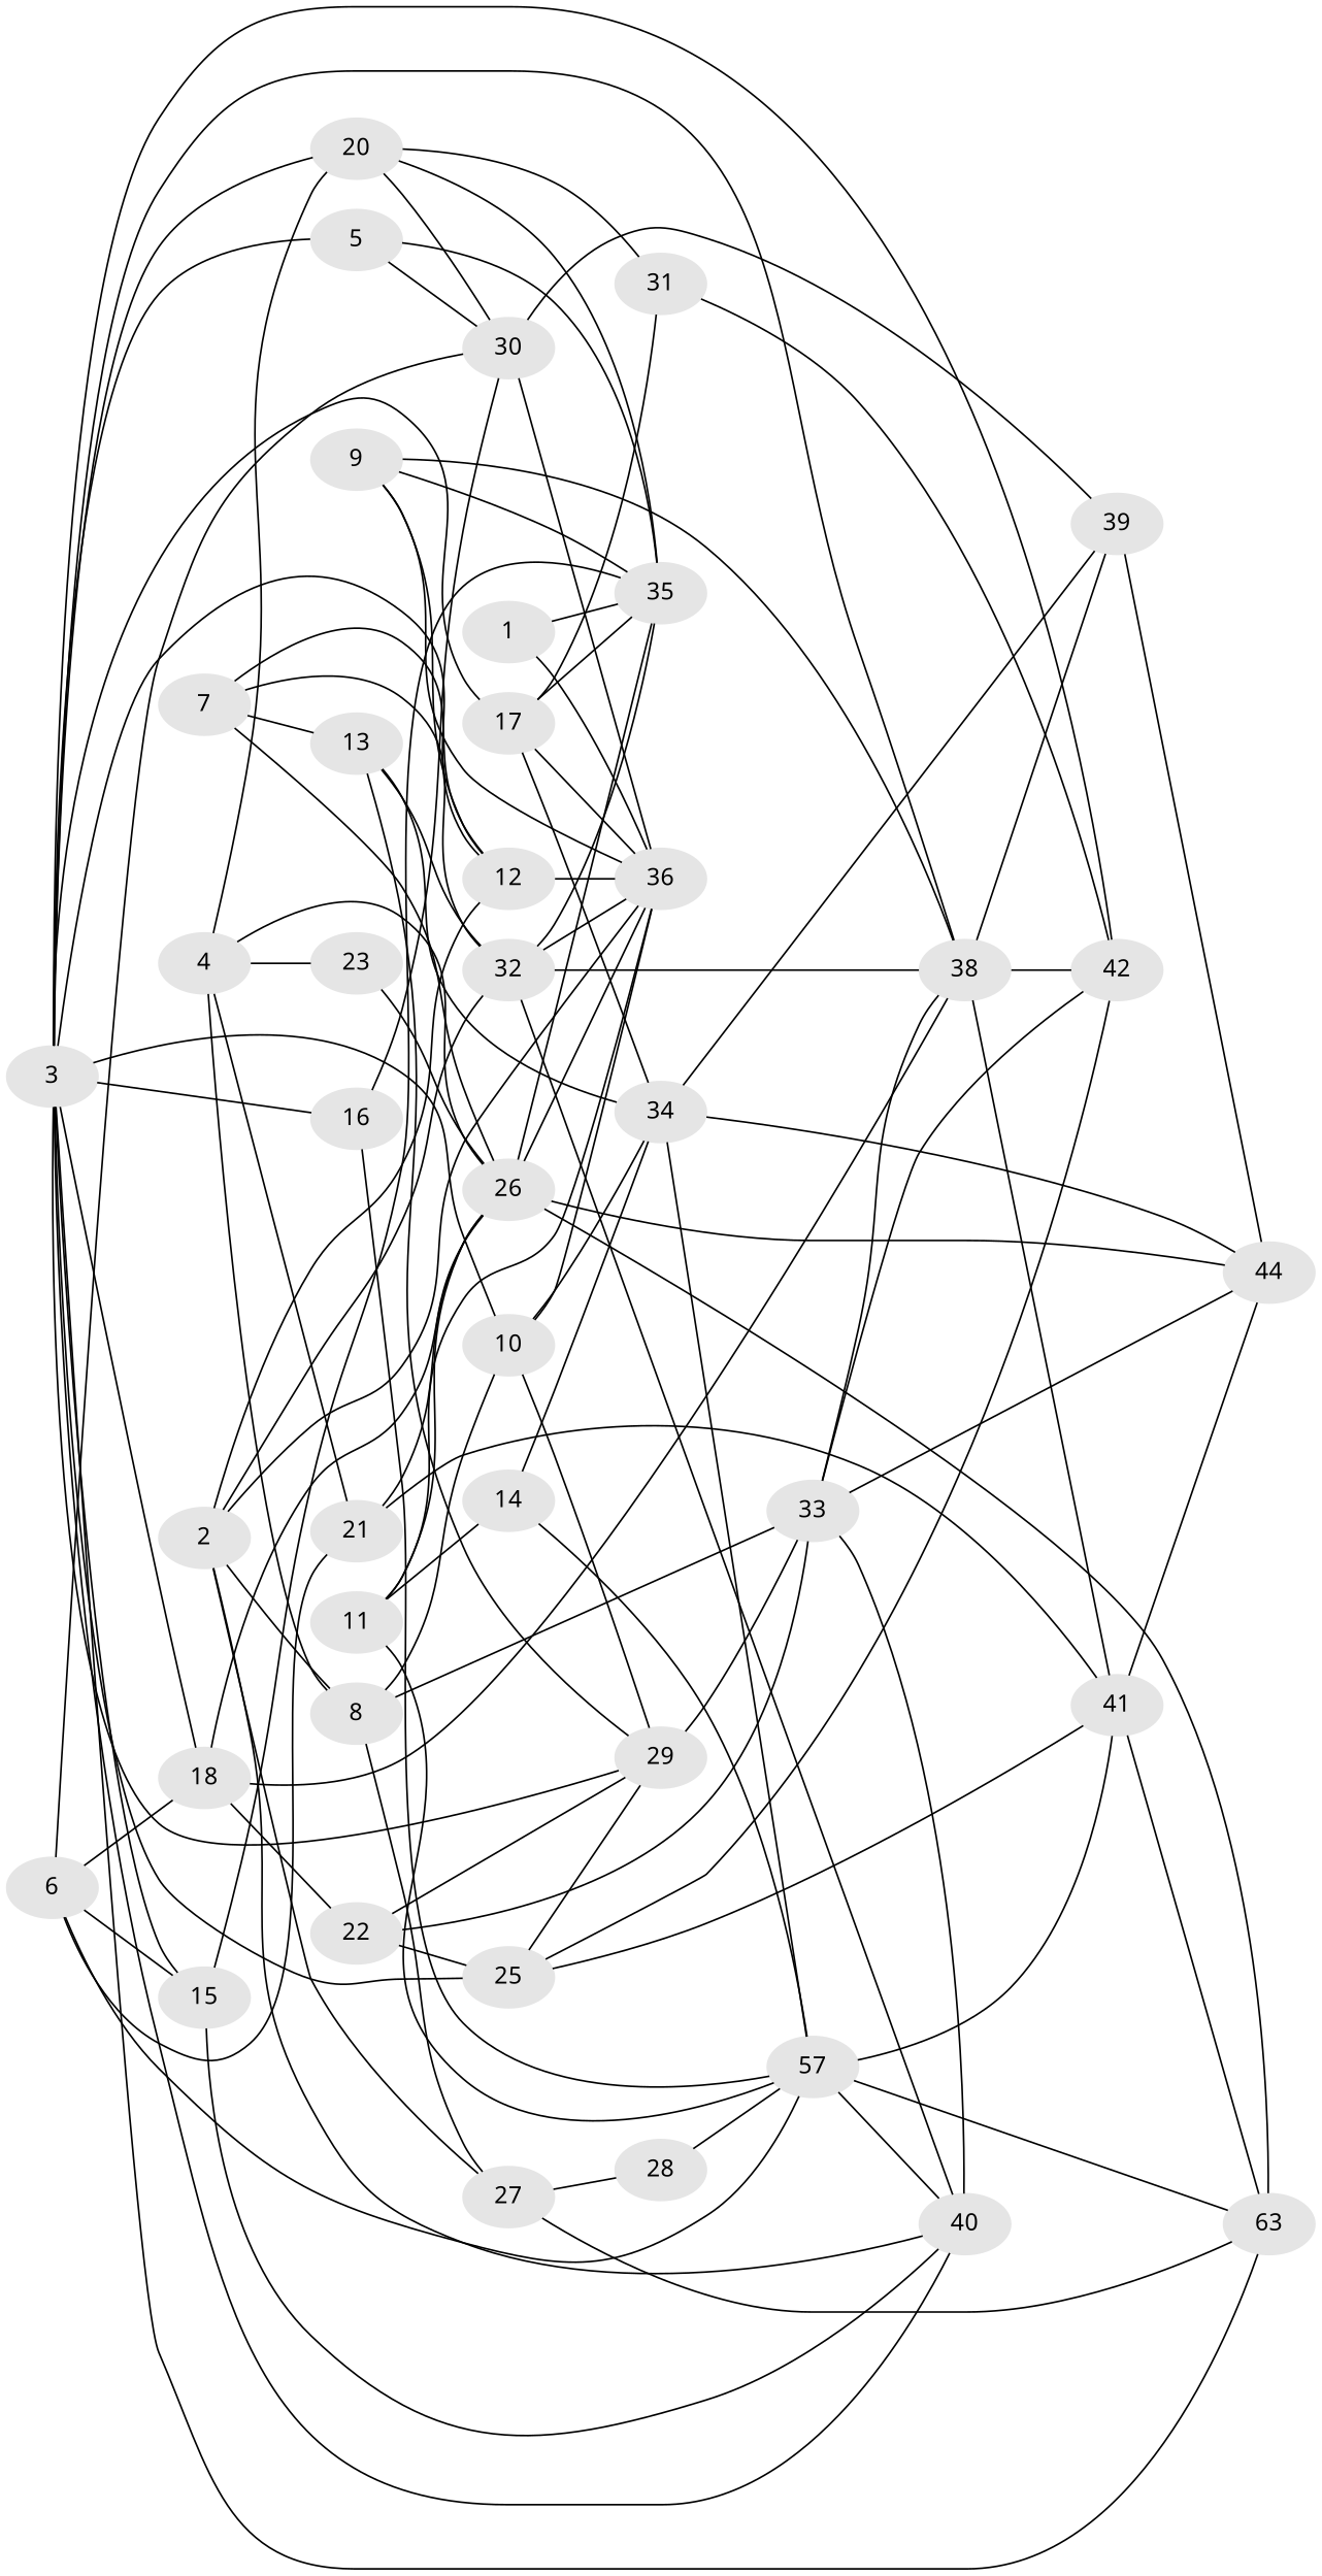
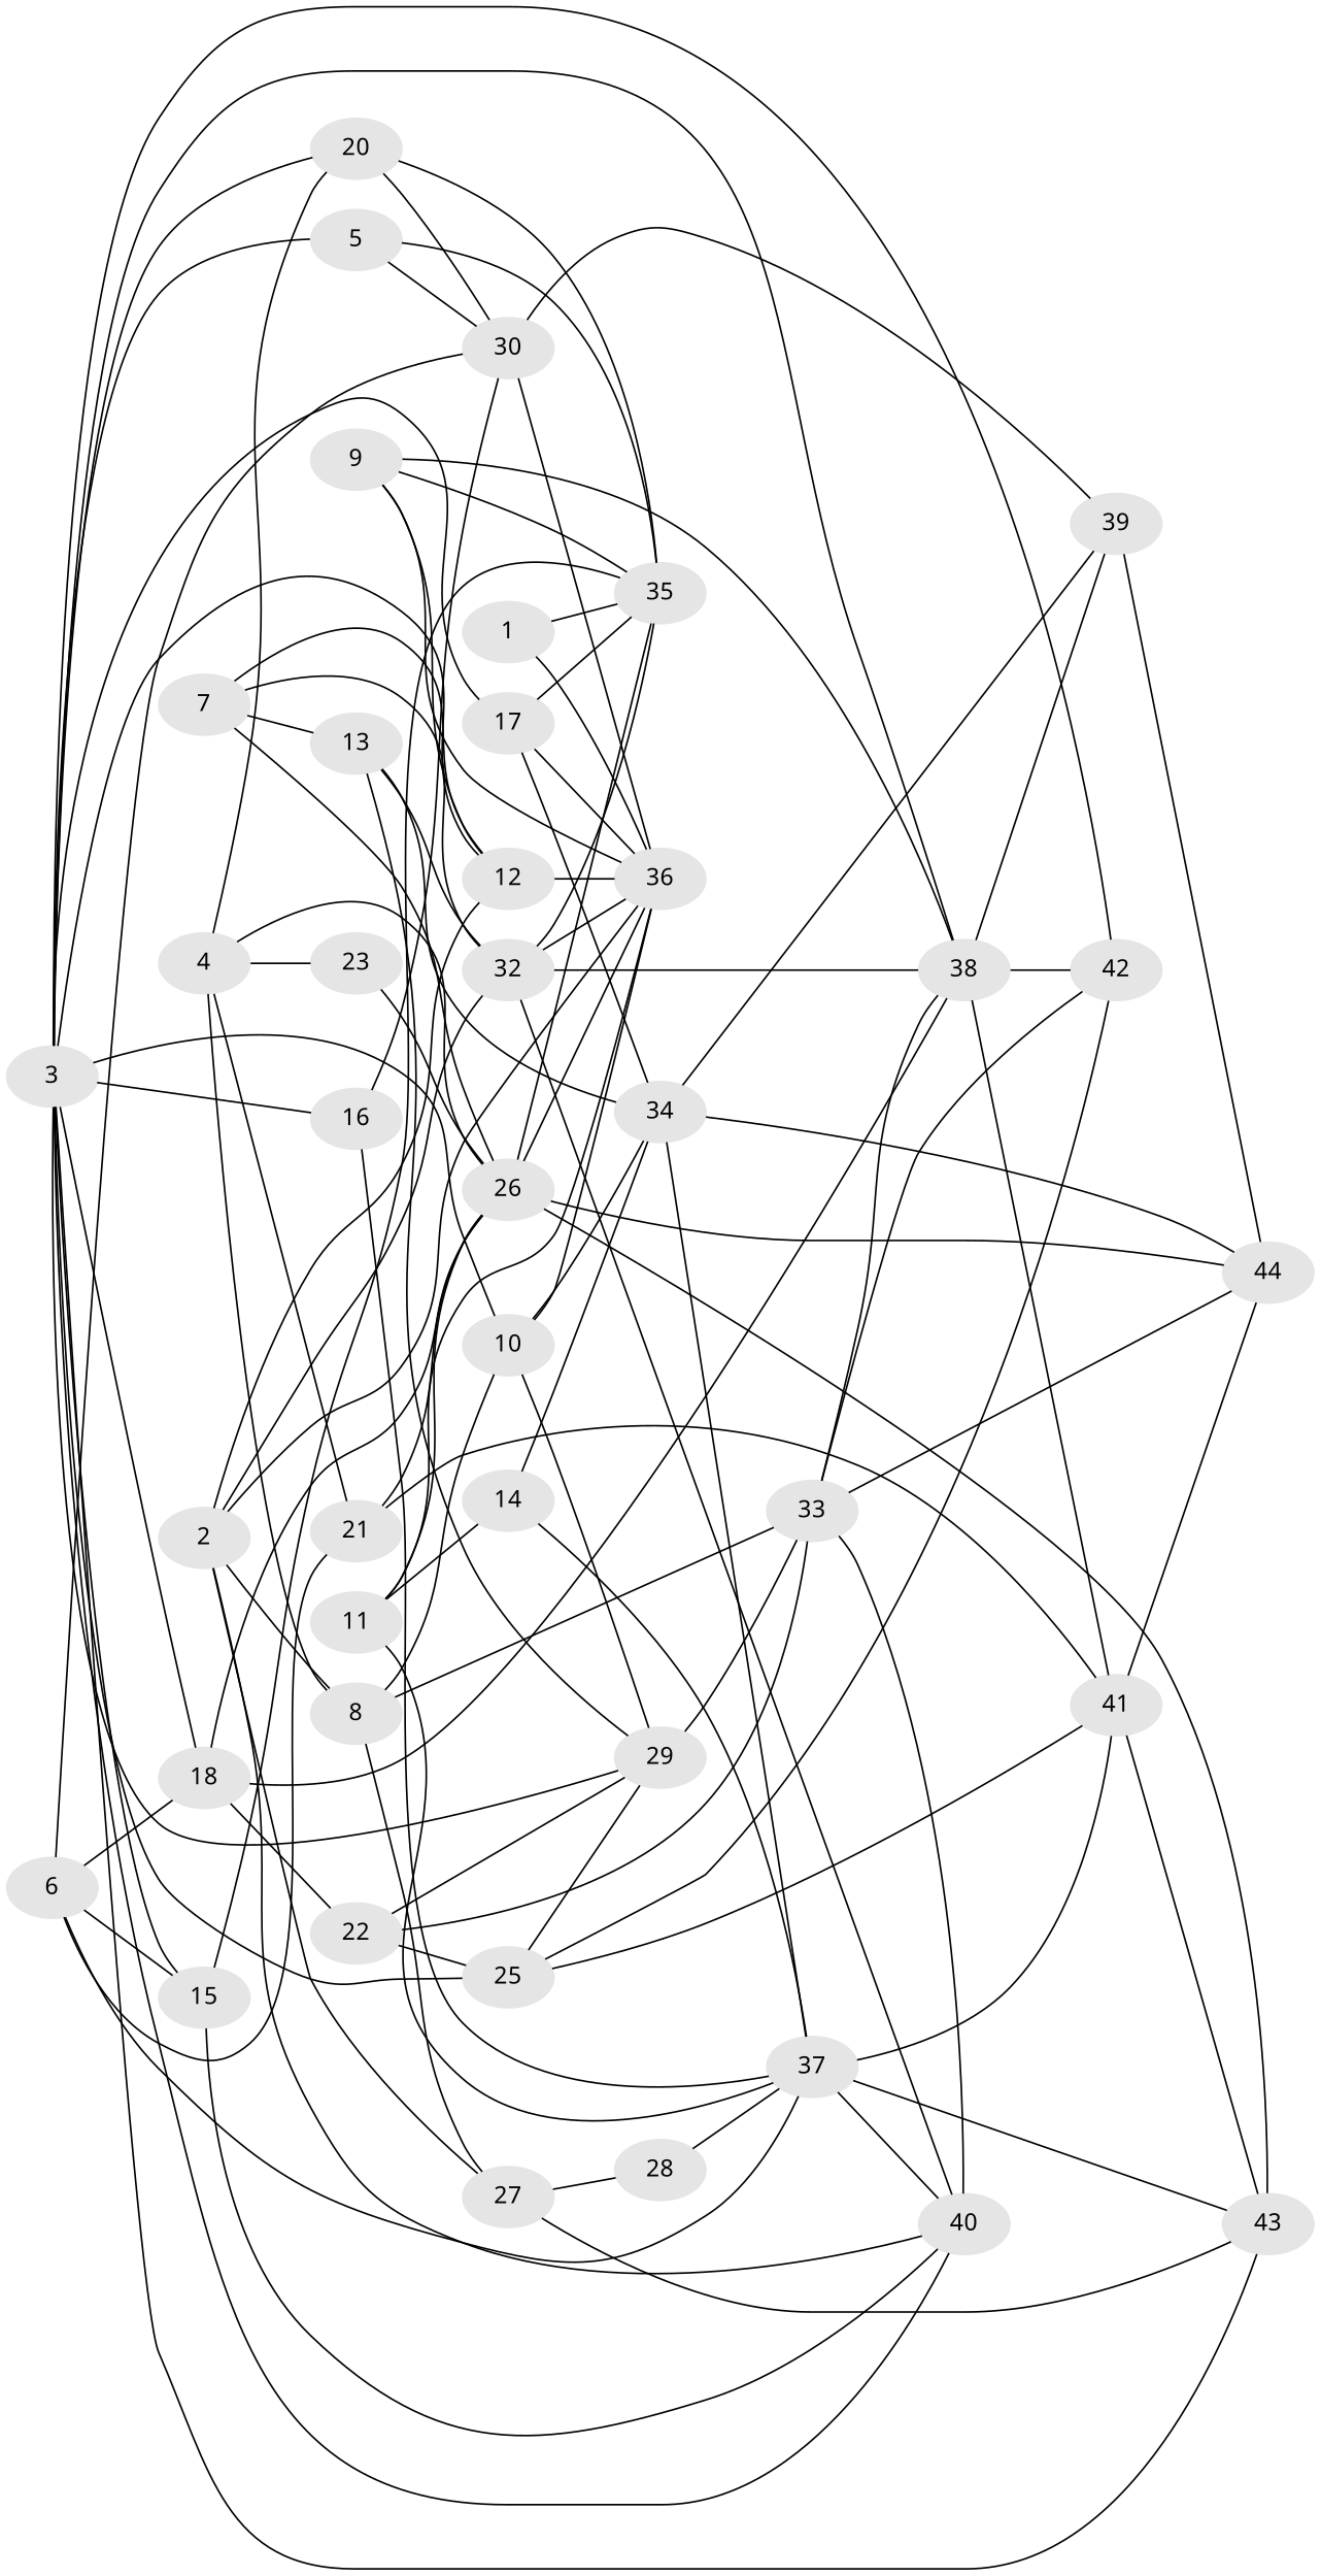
  graph {
    fontname="Noto Sans"
    rankdir=LR
    node [color=gray90 fontname="Noto Sans" style=filled]
    edge [fontname="Noto Sans" weight=1.0]
    1
    35
    36
    2
    8
    12
    27
    32
    40
    10
    33
-   43 [label=63]
+   43
    28
    38
    3
    5
    15
    16
    17
    18
    20
    25
    29
    42
    30
    34
-   37 [label=57]
-   31
+   37
    26
    22
    41
    39
    4
    21
    23
    44
    6
    7
    13
    9
    11
    14
    1 -- 35
    1 -- 36
    2 -- 36
    2 -- 8
    2 -- 12
    2 -- 27
    2 -- 32
    2 -- 40
    8 -- 27
    8 -- 10
    8 -- 33
    12 -- 36 [weight=3.0]
    27 -- 43 [weight=2.0]
    27 -- 28
    32 -- 35
    32 -- 36
    32 -- 40
    32 -- 38
    10 -- 36 [weight=2.0]
    10 -- 29
    10 -- 34
    33 -- 40
    33 -- 38
    33 -- 42
    33 -- 44 [weight=3.0]
    28 -- 37
    38 -- 42
    38 -- 41
    38 -- 39
    3 -- 12
    3 -- 40
    3 -- 10
    3 -- 43
    3 -- 38
    3 -- 5
    3 -- 15
    3 -- 16
    3 -- 17
    3 -- 18
    3 -- 20
    3 -- 25
    3 -- 29
    3 -- 42
    5 -- 35
    5 -- 30
    15 -- 35
    15 -- 40
    16 -- 30
    16 -- 37
    17 -- 35
    17 -- 36
    17 -- 34
-   17 -- 31
    18 -- 38
    18 -- 26
    18 -- 22
    20 -- 35
    20 -- 30
-   20 -- 31 [weight=2.0]
    25 -- 29
    25 -- 42
    25 -- 41
    29 -- 33
    30 -- 36
    30 -- 39
    34 -- 37
    34 -- 39
    34 -- 44 [weight=2.0]
    37 -- 40
    37 -- 43
    37 -- 41
-   31 -- 42
    26 -- 35
    26 -- 36
    26 -- 43
    26 -- 44
    22 -- 33
    22 -- 25
    22 -- 29
    41 -- 43
    41 -- 44
    39 -- 44
    4 -- 8
    4 -- 20
    4 -- 26
    4 -- 21
    4 -- 23
    21 -- 26
    21 -- 41
    23 -- 26
    6 -- 15
    6 -- 18 [weight=2.0]
    6 -- 30
    6 -- 37
    6 -- 21
    7 -- 12
    7 -- 32
    7 -- 26
    7 -- 13
    13 -- 32
    13 -- 29 [weight=2.0]
    13 -- 34
    9 -- 35
    9 -- 36
    9 -- 12
    9 -- 38
    11 -- 36
    11 -- 37
    11 -- 26
    11 -- 14
    14 -- 34
    14 -- 37 [weight=2.0]
  }
